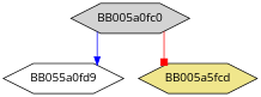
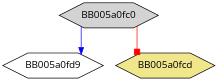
  digraph {
    fontname="Open Sans"
    splines=ortho
    node [fontname="Open Sans" shape=hexagon style=filled]
    edge [fontname="Open Sans"]
    BB005a0fc0 [fillcolor=lightgrey]
-   BB005a0fd9 [fillcolor=white label=BB055a0fd9]
-   BB005a0fcd [fillcolor=khaki label=BB005a5fcd]
+   BB005a0fd9 [fillcolor=white]
+   BB005a0fcd [fillcolor=khaki]
    BB005a0fc0 -> BB005a0fd9 [arrowhead=normal color=blue]
    BB005a0fc0 -> BB005a0fcd [arrowhead=box color=red]
  }
